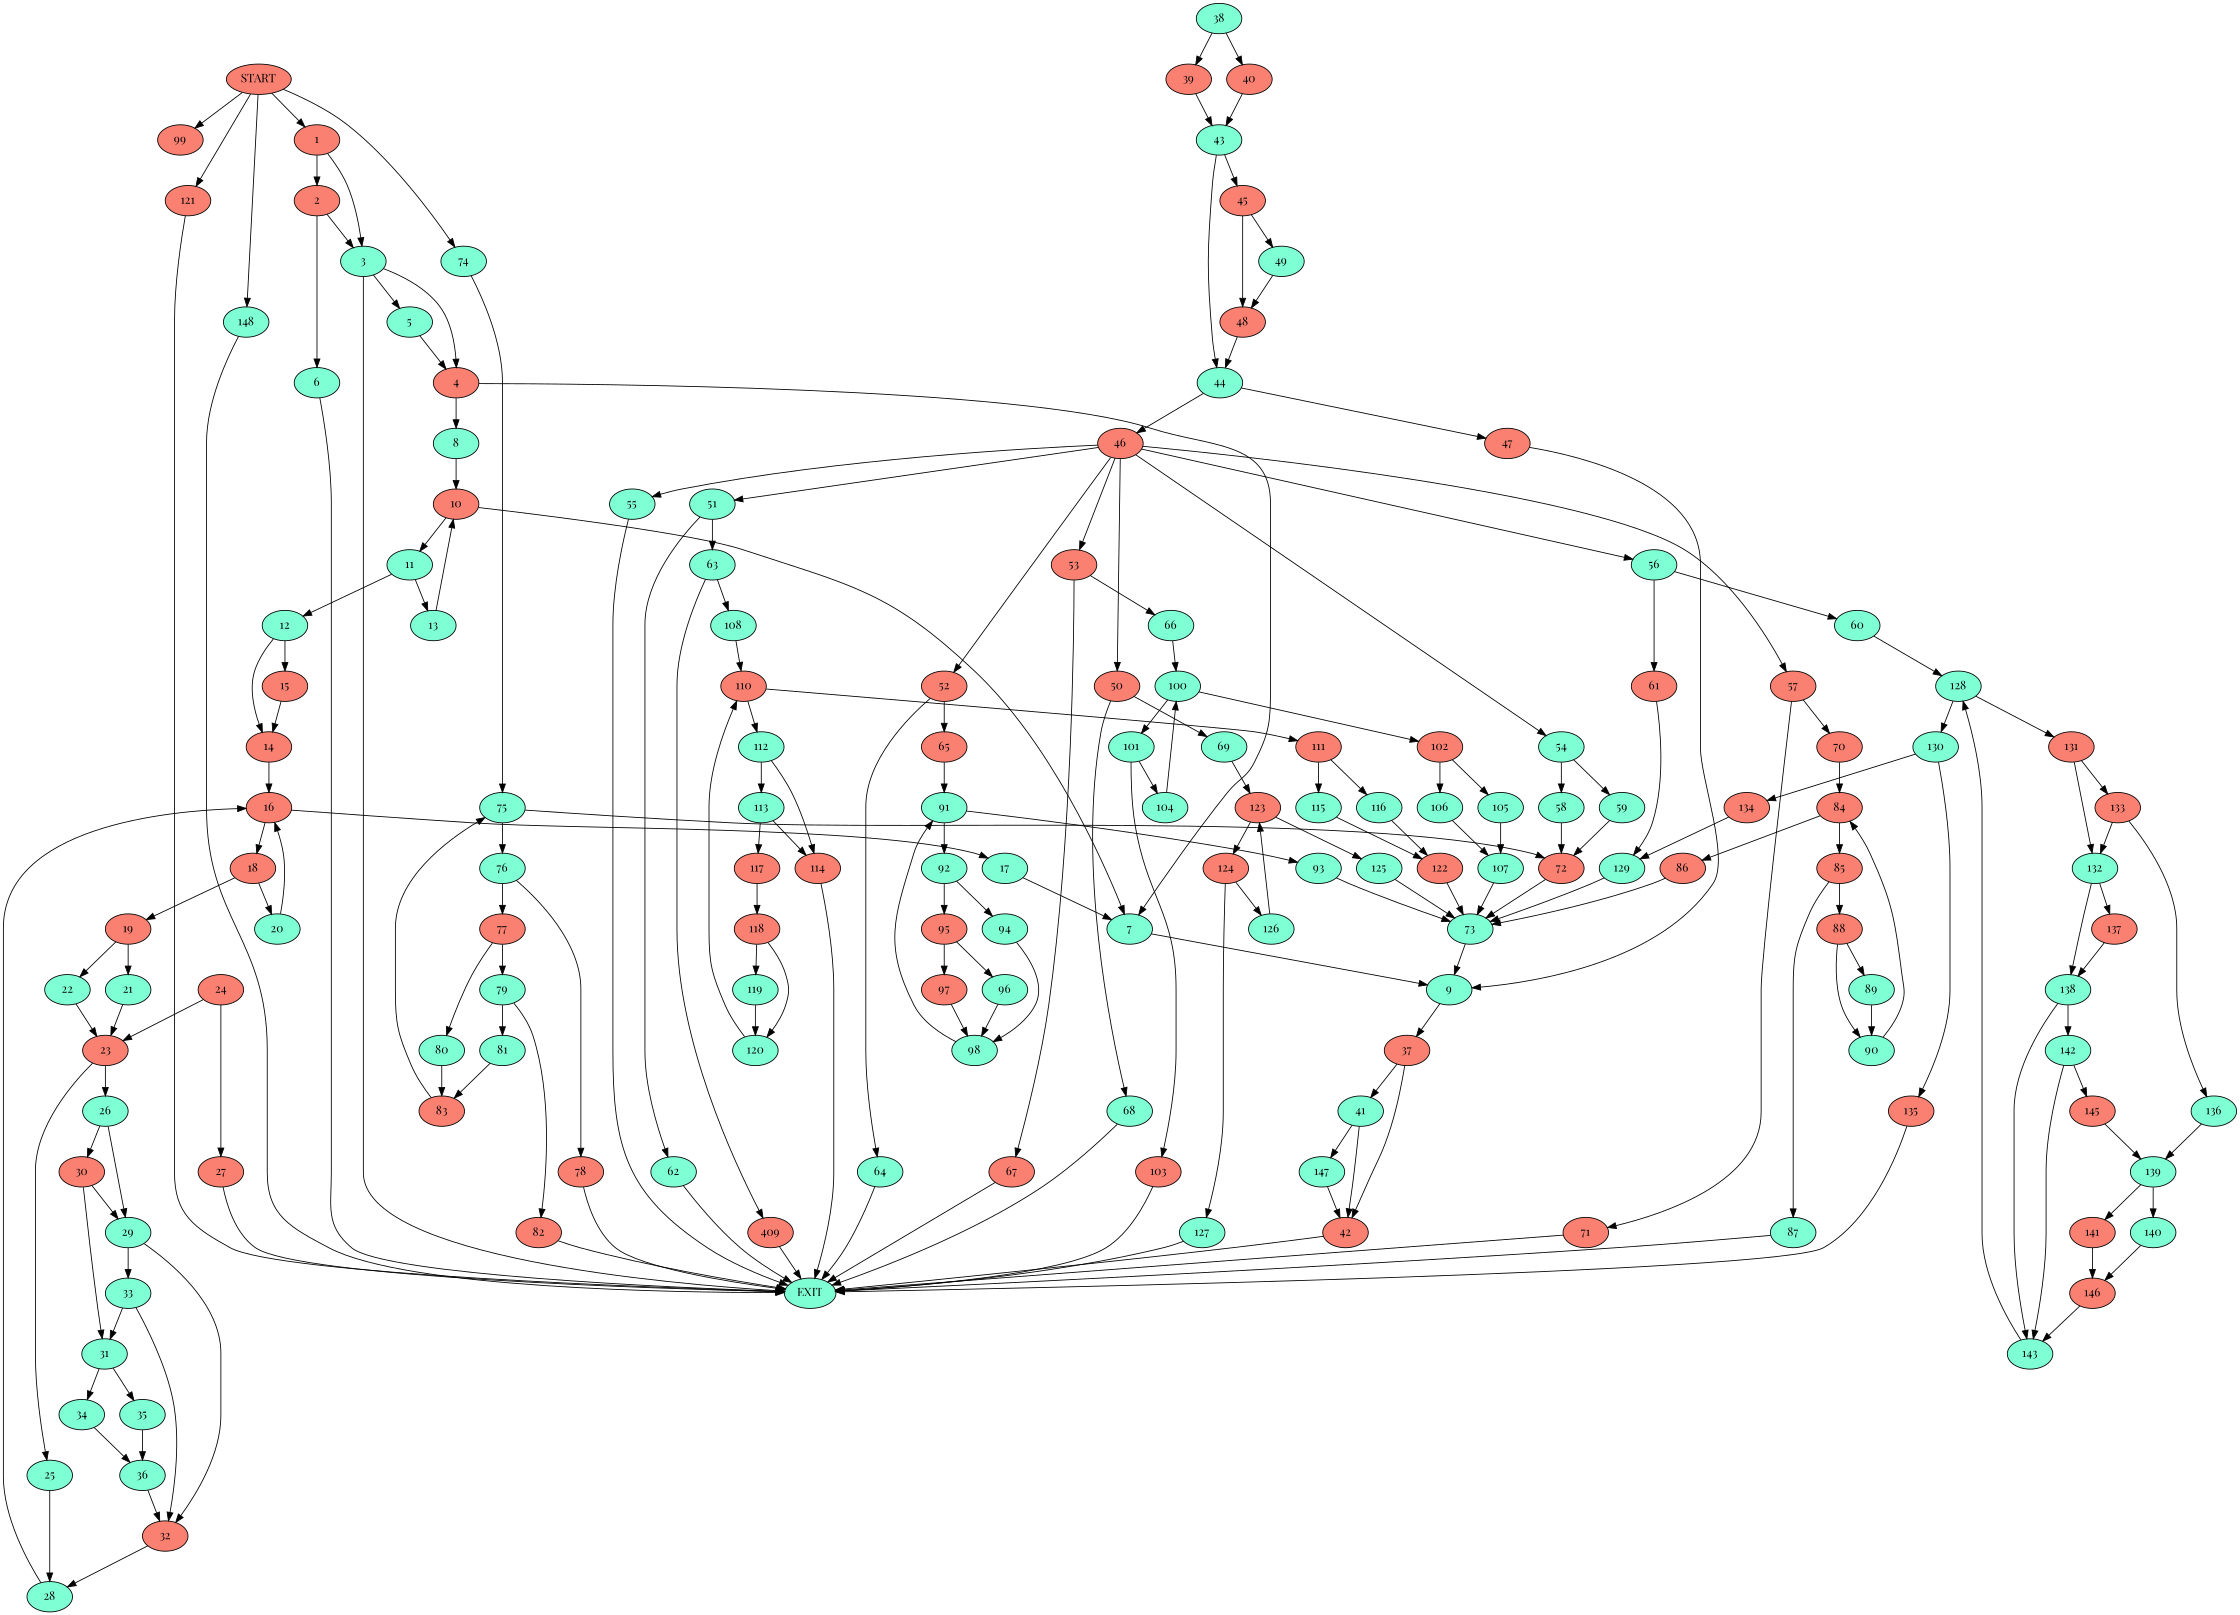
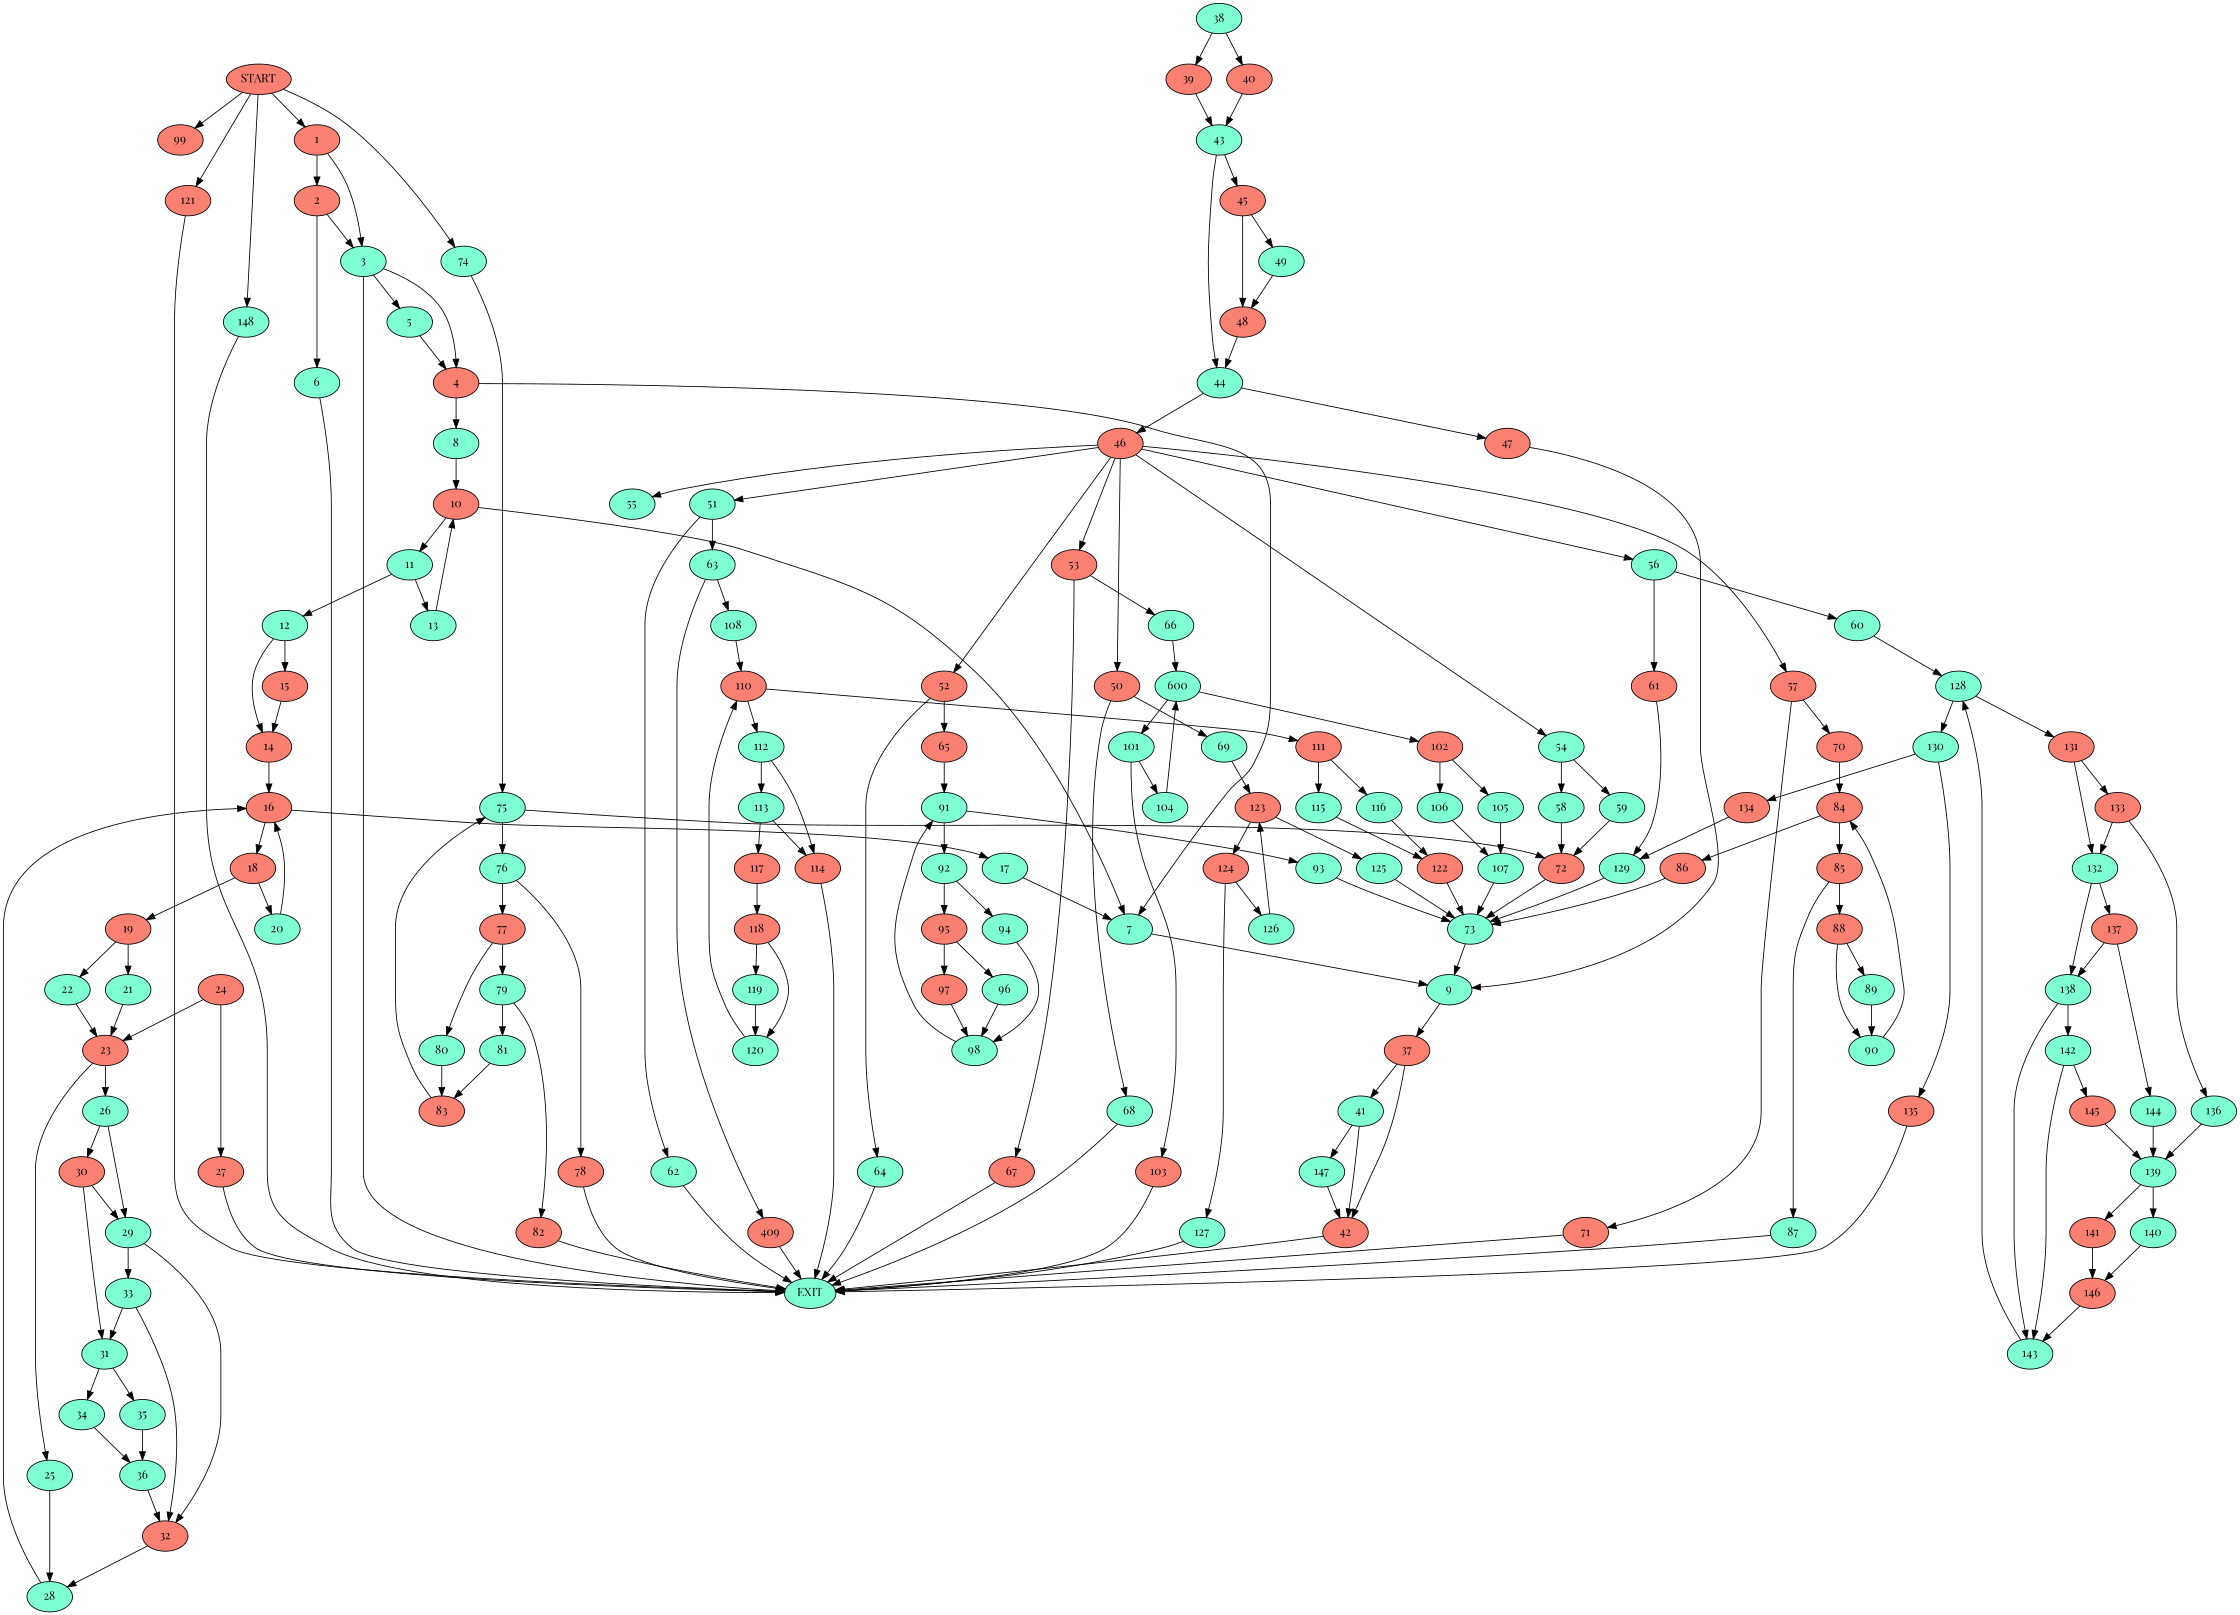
  digraph {
    fontname="Playfair Display"
    node [fillcolor=aquamarine fontname="Playfair Display" style=filled]
    edge [fontname="Playfair Display"]
    n1 [fillcolor=salmon label=START]
    1 [fillcolor=salmon]
    74
    99 [fillcolor=salmon]
    121 [fillcolor=salmon]
    148
    2 [fillcolor=salmon]
    3
    75
    n10 [label=EXIT]
    6
    4 [fillcolor=salmon]
    5
    7
    8
    9
    10 [fillcolor=salmon]
    37 [fillcolor=salmon]
    11
    41
    42 [fillcolor=salmon]
    39 [fillcolor=salmon]
    38
    40 [fillcolor=salmon]
    12
    13
    14 [fillcolor=salmon]
    15 [fillcolor=salmon]
    16 [fillcolor=salmon]
    17
    18 [fillcolor=salmon]
    19 [fillcolor=salmon]
    20
    21
    22
    23 [fillcolor=salmon]
    25
    26
    24 [fillcolor=salmon]
    27 [fillcolor=salmon]
    28
    29
    30 [fillcolor=salmon]
    32 [fillcolor=salmon]
    33
    31
    34
    35
    36
    147
    43
    44
    45 [fillcolor=salmon]
    46 [fillcolor=salmon]
    47 [fillcolor=salmon]
    48 [fillcolor=salmon]
    49
    50 [fillcolor=salmon]
    51
    52 [fillcolor=salmon]
    53 [fillcolor=salmon]
    54
    55
    56
    57 [fillcolor=salmon]
    68
    69
    62
    63
    64
    65 [fillcolor=salmon]
    66
    67 [fillcolor=salmon]
    58
    59
    60
    61 [fillcolor=salmon]
    70 [fillcolor=salmon]
    71 [fillcolor=salmon]
    123 [fillcolor=salmon]
    108
    n82 [fillcolor=salmon label=409]
    91
-   100
+   100 [label=600]
    72 [fillcolor=salmon]
    128
    129
    84 [fillcolor=salmon]
    73
    130
    131 [fillcolor=salmon]
    110 [fillcolor=salmon]
    92
    93
    101
    102 [fillcolor=salmon]
    124 [fillcolor=salmon]
    125
    85 [fillcolor=salmon]
    86 [fillcolor=salmon]
    76
    77 [fillcolor=salmon]
    78 [fillcolor=salmon]
    79
    80
    81
    82 [fillcolor=salmon]
    83 [fillcolor=salmon]
    87
    88 [fillcolor=salmon]
    89
    90
    94
    95 [fillcolor=salmon]
    98
    96
    97 [fillcolor=salmon]
    103 [fillcolor=salmon]
    104
    105
    106
    107
    111 [fillcolor=salmon]
    112
    115
    116
    113
    114 [fillcolor=salmon]
    122 [fillcolor=salmon]
    117 [fillcolor=salmon]
    118 [fillcolor=salmon]
    119
    120
    126
    127
    134 [fillcolor=salmon]
    135 [fillcolor=salmon]
    132
    133 [fillcolor=salmon]
    137 [fillcolor=salmon]
    138
    136
+   144
    142
    143
    139
    140
    141 [fillcolor=salmon]
    145 [fillcolor=salmon]
    146 [fillcolor=salmon]
    n1 -> 1
    n1 -> 74
    n1 -> 99
    n1 -> 121
    n1 -> 148
    1 -> 2
    1 -> 3
    74 -> 75
    121 -> n10
    148 -> n10
    2 -> 3
    2 -> 6
    3 -> n10
    3 -> 4
    3 -> 5
    75 -> 72
    75 -> 76
    6 -> n10
    4 -> 7
    4 -> 8
    5 -> 4
    7 -> 9
    8 -> 10
    9 -> 37
    10 -> 7
    10 -> 11
    37 -> 41
    37 -> 42
    11 -> 12
    11 -> 13
    41 -> 42
    41 -> 147
    42 -> n10
    39 -> 43
    38 -> 39
    38 -> 40
    40 -> 43
    12 -> 14
    12 -> 15
    13 -> 10
    14 -> 16
    15 -> 14
    16 -> 17
    16 -> 18
    17 -> 7
    18 -> 19
    18 -> 20
    19 -> 21
    19 -> 22
    20 -> 16
    21 -> 23
    22 -> 23
    23 -> 25
    23 -> 26
    25 -> 28
    26 -> 29
    26 -> 30
    24 -> 23
    24 -> 27
    27 -> n10
    28 -> 16
    29 -> 32
    29 -> 33
    30 -> 29
    30 -> 31
    32 -> 28
    33 -> 32
    33 -> 31
    31 -> 34
    31 -> 35
    34 -> 36
    35 -> 36
    36 -> 32
    147 -> 42
    43 -> 44
    43 -> 45
    44 -> 46
    44 -> 47
    45 -> 48
    45 -> 49
    46 -> 50
    46 -> 51
    46 -> 52
    46 -> 53
    46 -> 54
    46 -> 55
    46 -> 56
    46 -> 57
    47 -> 9
    48 -> 44
    49 -> 48
    50 -> 68
    50 -> 69
    51 -> 62
    51 -> 63
    52 -> 64
    52 -> 65
    53 -> 66
    53 -> 67
    54 -> 58
    54 -> 59
-   55 -> n10
    56 -> 60
    56 -> 61
    57 -> 70
    57 -> 71
    68 -> n10
    69 -> 123
    62 -> n10
    63 -> 108
    63 -> n82
    64 -> n10
    65 -> 91
    66 -> 100
    67 -> n10
    58 -> 72
    59 -> 72
    60 -> 128
    61 -> 129
    70 -> 84
    71 -> n10
    123 -> 124
    123 -> 125
    108 -> 110
    n82 -> n10
    91 -> 92
    91 -> 93
    100 -> 101
    100 -> 102
    72 -> 73
    128 -> 130
    128 -> 131
    129 -> 73
    84 -> 85
    84 -> 86
    73 -> 9
    130 -> 134
    130 -> 135
    131 -> 132
    131 -> 133
    110 -> 111
    110 -> 112
    92 -> 94
    92 -> 95
    93 -> 73
    101 -> 103
    101 -> 104
    102 -> 105
    102 -> 106
    124 -> 126
    124 -> 127
    125 -> 73
    85 -> 87
    85 -> 88
    86 -> 73
    76 -> 77
    76 -> 78
    77 -> 79
    77 -> 80
    78 -> n10
    79 -> 81
    79 -> 82
    80 -> 83
    81 -> 83
    82 -> n10
    83 -> 75
    87 -> n10
    88 -> 89
    88 -> 90
    89 -> 90
    90 -> 84
    94 -> 98
    95 -> 96
    95 -> 97
    98 -> 91
    96 -> 98
    97 -> 98
    103 -> n10
    104 -> 100
    105 -> 107
    106 -> 107
    107 -> 73
    111 -> 115
    111 -> 116
    112 -> 113
    112 -> 114
    115 -> 122
    116 -> 122
    113 -> 114
    113 -> 117
    114 -> n10
    122 -> 73
    117 -> 118
    118 -> 119
    118 -> 120
    119 -> 120
    120 -> 110
    126 -> 123
    127 -> n10
    134 -> 129
    135 -> n10
    132 -> 137
    132 -> 138
    133 -> 132
    133 -> 136
    137 -> 138
+   137 -> 144
    138 -> 142
    138 -> 143
    136 -> 139
+   144 -> 139
    142 -> 143
    142 -> 145
    143 -> 128
    139 -> 140
    139 -> 141
    140 -> 146
    141 -> 146
    145 -> 139
    146 -> 143
  }
